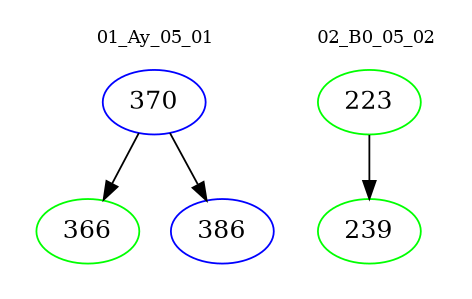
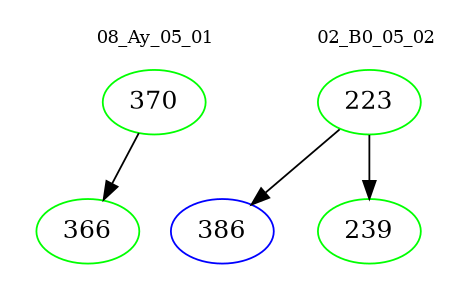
  digraph {
    node [color=green]
    edge [color=black]
-   n1 [color=blue label=370]
+   n1 [label=370]
    n2 [label=366]
    n3 [color=blue label=386]
    n4 [label=223]
    n5 [label=239]
    subgraph cluster_1 {
      color=white
      fontsize=10
-     label="01_Ay_05_01"
+     label="08_Ay_05_01"
      n1
      n2
      n3
    }
    subgraph cluster_2 {
      color=white
      fontsize=10
      label="02_B0_05_02"
      n4
      n5
    }
    n1 -> n2
-   n1 -> n3
+   n4 -> n3
    n4 -> n5
  }
